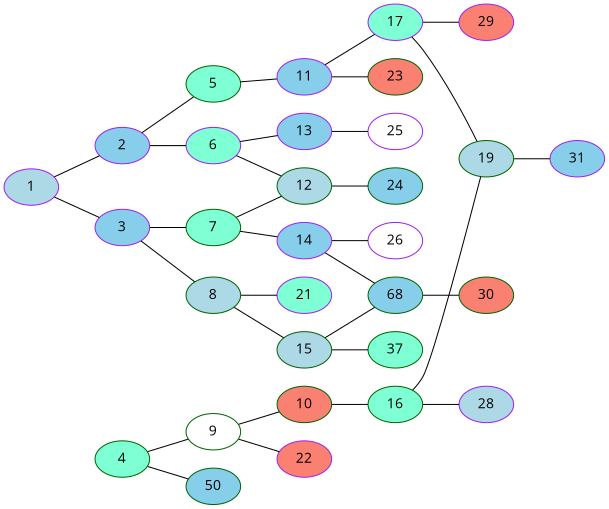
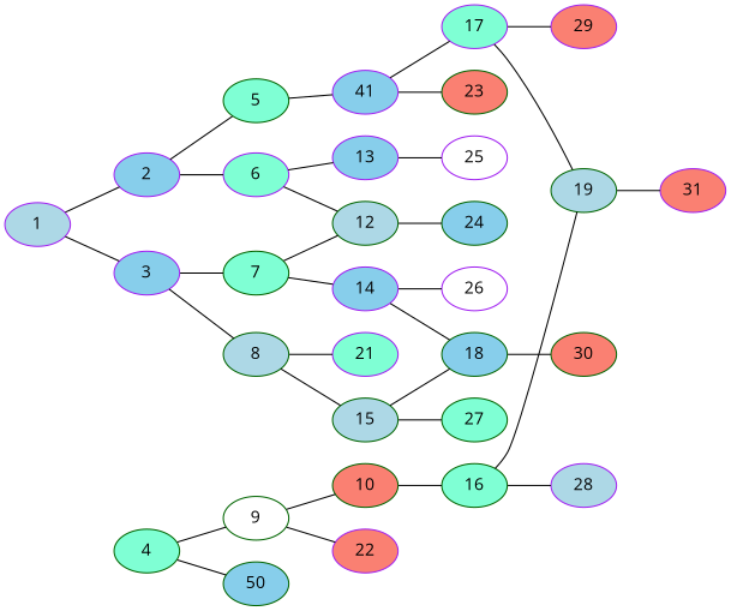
  graph {
    fontname="Open Sans"
    rankdir=LR
    node [chem=C color=darkgreen fillcolor=skyblue fontname="Open Sans" style=filled]
    edge [fontname="Open Sans" valence=1]
    1 [color=purple fillcolor=lightblue]
    2 [color=purple]
    3 [color=purple]
    5 [fillcolor=aquamarine]
    6 [color=purple fillcolor=aquamarine]
    7 [fillcolor=aquamarine]
    8 [fillcolor=lightblue]
    4 [fillcolor=aquamarine]
    9 [fillcolor=white]
    n10 [chem=H label=50]
-   11 [color=purple]
+   11 [color=purple label=41]
    12 [fillcolor=lightblue]
    13 [chem=O color=purple]
    14 [color=purple]
    15 [fillcolor=lightblue]
    21 [chem=H color=purple fillcolor=aquamarine]
    10 [fillcolor=salmon]
    22 [chem=H color=purple fillcolor=salmon]
    16 [fillcolor=aquamarine]
    17 [color=purple fillcolor=aquamarine]
    23 [chem=H fillcolor=salmon]
    24 [chem=H]
    25 [chem=H color=purple fillcolor=white]
-   18 [label=68]
+   18
    26 [chem=H color=purple fillcolor=white]
-   27 [chem=H fillcolor=aquamarine label=37]
+   27 [chem=H fillcolor=aquamarine]
    19 [fillcolor=lightblue]
    28 [chem=H color=purple fillcolor=lightblue]
    29 [chem=H color=purple fillcolor=salmon]
    30 [chem=H fillcolor=salmon]
-   31 [chem=H color=purple]
+   31 [chem=H color=purple fillcolor=salmon]
    1 -- 2 [valence=2]
    1 -- 3
    2 -- 5
    2 -- 6
    3 -- 7 [valence=2]
    3 -- 8
    5 -- 11
    6 -- 12 [valence=2]
    6 -- 13
    7 -- 12
    7 -- 14
    8 -- 15 [valence=2]
    8 -- 21
    4 -- 9 [valence=2]
    4 -- n10
    9 -- 10
    9 -- 22
    11 -- 17 [valence=2]
    11 -- 23
    12 -- 24
    13 -- 25
    14 -- 18 [valence=2]
    14 -- 26
    15 -- 18
    15 -- 27
    10 -- 16
    16 -- 19 [valence=2]
    16 -- 28
    17 -- 19
    17 -- 29
    18 -- 30
    19 -- 31
  }
